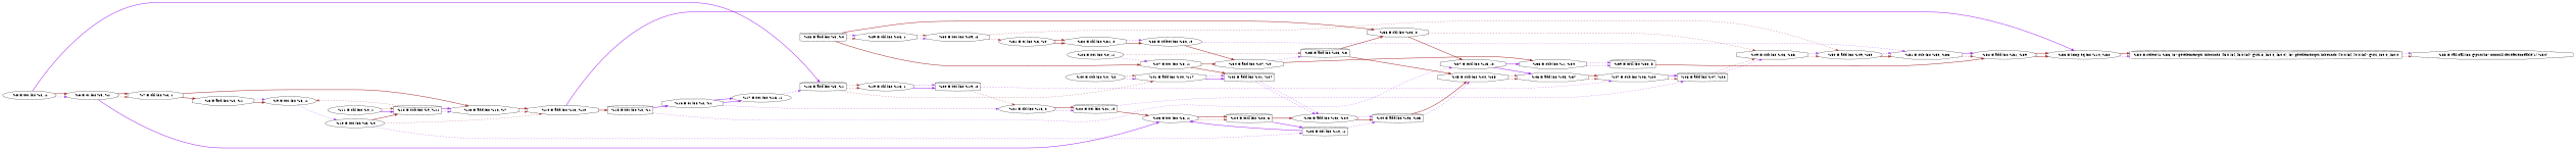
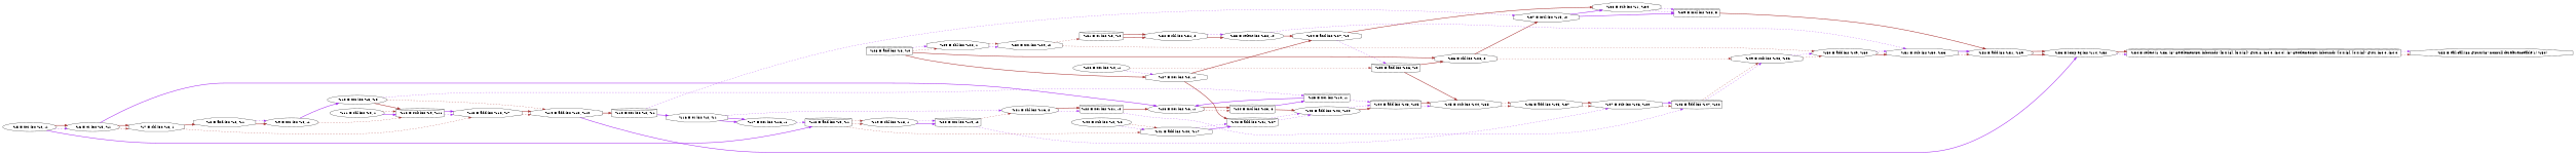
  digraph {
    rankdir=LR
    node [shape=octagon]
    edge [color=brown style=dashed]
    n1 [label="  %5 = xor i32 %2, -1" shape=ellipse]
    n2 [label="  %6 = or i32 %5, %1" shape=ellipse]
    n3 [label="  %18 = and i32 %5, %1" shape=cylinder]
    n4 [label="  %7 = shl i32 %6, 1"]
    n5 [label="  %23 = xor i32 %6, -1" shape=ellipse]
    n6 [label="  %41 = add i32 %40, %17"]
    n7 [label="  %19 = shl i32 %18, 1" shape=ellipse]
    n8 [label="  %8 = and i32 %2, %1"]
    n9 [label="  %13 = add i32 %12, %7"]
    n10 [label="  %24 = mul i32 %23, 6" shape=cylinder]
    n11 [label="  %9 = xor i32 %8, -1" shape=ellipse]
    n12 [label="  %14 = add i32 %13, %10"]
    n13 [label="  %10 = xor i32 %3, %0" shape=ellipse]
    n14 [label="  %12 = sub i32 %9, %11" shape=cylinder]
    n15 [label="  %25 = xor i32 %10, -1" shape=cylinder]
    n16 [label="  %11 = shl i32 %0, 1" shape=ellipse]
    n17 [label="  %15 = xor i32 %2, %1" shape=cylinder]
    n18 [label="  %53 = icmp eq i32 %14, %52" shape=ellipse]
    n19 [label="  %44 = add i32 %43, %25" shape=cylinder]
    n20 [label="  %16 = or i32 %2, %1"]
    n21 [label="  %37 = mul i32 %15, -2"]
    n22 [label="  %54 = select i1 %53, i8* getelementptr inbounds ([5 x i8], [5 x i8]* @str.3, i64 0, i64 0), i8* getelementptr inbounds ([4 x i8], [4 x i8]* @str, i64 0, i64 0)" shape=cylinder]
    n23 [label="  %17 = xor i32 %16, -1" shape=ellipse]
    n24 [label="  %21 = shl i32 %16, 2" shape=ellipse]
    n25 [label="  %38 = sub i32 %1, %34"]
    n26 [label="  %46 = add i32 %45, %37"]
    n27 [label="%22 = xor i52 %21, -4" shape=cylinder]
    n28 [label="  %42 = add i32 %41, %27" shape=cylinder]
    n29 [label="  %20 = xor i32 %19, -2" shape=cylinder]
    n30 [label="  %47 = sub i32 %46, %20"]
    n31 [label="  %48 = add i32 %47, %22" shape=cylinder]
    n32 [label="  %49 = sub i32 %48, %36"]
    n33 [label="  %43 = add i32 %42, %24" shape=ellipse]
    n34 [label="  %26 = xor i32 %0, -1" shape=ellipse]
    n35 [label="  %27 = xor i32 %3, -1"]
    n36 [label="  %35 = and i32 %26, %3" shape=cylinder]
    n37 [label="  %45 = sub i32 %44, %35"]
    n38 [label="  %34 = and i32 %27, %0"]
    n39 [label="  %36 = shl i32 %28, 2"]
    n40 [label="  %28 = and i32 %3, %0" shape=cylinder]
    n41 [label="  %29 = shl i32 %28, 1"]
    n42 [label="  %30 = xor i32 %29, -2"]
-   n43 [label="  %31 = or i32 %3, %0" shape=ellipse]
+   n43 [label="  %31 = or i32 %3, %0" shape=cylinder]
    n44 [label="  %50 = add i32 %49, %30" shape=ellipse]
    n45 [label="  %32 = shl i32 %31, 2"]
    n46 [label="  %51 = sub i32 %50, %33"]
    n47 [label="%33 = select i32 %32, -4" shape=ellipse]
    n48 [label="  %52 = add i32 %51, %39" shape=ellipse]
    n49 [label="  %39 = mul i32 %38, 5" shape=cylinder]
    n50 [label="  %40 = sub i32 %0, %2" shape=ellipse]
    n51 [label="  %55 = tail call i32 @puts(i8* nonnull dereferenceable(1) %54)"]
    n1 -> n2 [color=purple]
    n1 -> n2 [style=bold]
    n1 -> n3 [color=purple style=bold]
    n2 -> n4
    n2 -> n4 [style=bold]
    n2 -> n5 [color=purple style=bold]
    n3 -> n6
    n3 -> n7
    n3 -> n7
    n4 -> n8 [style=bold]
-   n4 -> n9 [style=bold]
+   n4 -> n9
    n5 -> n10
    n5 -> n10 [style=bold]
    n6 -> n28 [color=purple style=bold]
    n6 -> n28 [color=purple]
    n7 -> n29 [color=purple style=bold]
    n7 -> n29 [color=purple]
    n8 -> n11 [style=bold]
    n8 -> n11 [color=purple]
    n9 -> n12
    n9 -> n12 [style=bold]
    n10 -> n15 [color=purple style=bold]
    n10 -> n33 [style=bold]
-   n11 -> n13 [color=purple]
-   n14 -> n11
+   n11 -> n13 [color=purple style=bold]
+   n11 -> n14
    n12 -> n17 [style=bold]
    n12 -> n18 [color=purple style=bold]
    n13 -> n12
    n13 -> n14 [style=bold]
    n13 -> n15 [color=purple]
    n14 -> n9 [color=purple]
    n14 -> n9 [color=purple style=bold]
    n15 -> n5 [color=purple style=bold]
    n15 -> n19 [color=purple]
    n16 -> n14 [color=purple style=bold]
    n16 -> n14
    n17 -> n20 [color=purple style=bold]
    n17 -> n21 [color=purple]
    n18 -> n22 [color=purple]
    n18 -> n22 [style=bold]
    n19 -> n37 [color=purple]
    n19 -> n37 [style=bold]
    n20 -> n23 [color=purple style=bold]
    n20 -> n23 [color=purple style=bold]
    n20 -> n24 [color=purple]
    n21 -> n25 [color=purple style=bold]
-   n21 -> n26 [color=purple style=bold]
+   n21 -> n49 [color=purple style=bold]
    n22 -> n51
    n22 -> n51 [color=purple]
    n23 -> n3 [color=purple]
    n24 -> n27 [color=purple]
    n24 -> n27 [style=bold]
    n25 -> n49 [color=purple]
    n25 -> n49 [color=purple]
    n26 -> n30
    n26 -> n30 [style=bold]
    n27 -> n5 [style=bold]
    n27 -> n31 [color=purple]
    n28 -> n33 [color=purple]
    n28 -> n33 [color=purple]
    n29 -> n24
    n29 -> n30 [color=purple]
    n30 -> n31
    n30 -> n31 [color=purple style=bold]
    n31 -> n32 [color=purple]
    n31 -> n32
    n32 -> n44
    n32 -> n44 [color=purple]
    n33 -> n19 [style=bold]
    n33 -> n19 [color=purple]
    n34 -> n35 [color=purple]
    n34 -> n36
    n35 -> n28 [style=bold]
    n35 -> n38 [style=bold]
    n36 -> n37 [style=bold]
    n36 -> n39 [style=bold]
    n37 -> n26
    n37 -> n26
    n38 -> n25 [style=bold]
    n38 -> n36 [color=purple]
    n39 -> n21 [style=bold]
    n39 -> n32
    n40 -> n35 [style=bold]
    n40 -> n39 [style=bold]
    n40 -> n41
    n40 -> n41 [color=purple]
    n41 -> n42 [color=purple]
    n41 -> n42
    n42 -> n43
    n42 -> n44
    n43 -> n45 [style=bold]
    n43 -> n45 [style=bold]
    n44 -> n46 [style=bold]
    n44 -> n46 [color=purple]
    n45 -> n47 [style=bold]
    n45 -> n47 [color=purple]
    n46 -> n48
    n46 -> n48 [color=purple style=bold]
    n47 -> n38 [style=bold]
    n47 -> n46 [color=purple]
    n48 -> n18 [style=bold]
    n48 -> n18 [style=bold]
    n49 -> n48 [style=bold]
    n50 -> n6 [color=purple]
    n50 -> n6
  }
